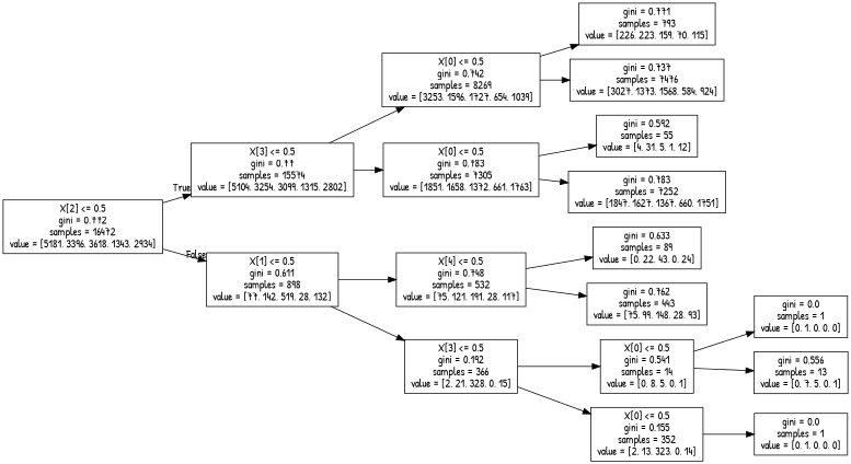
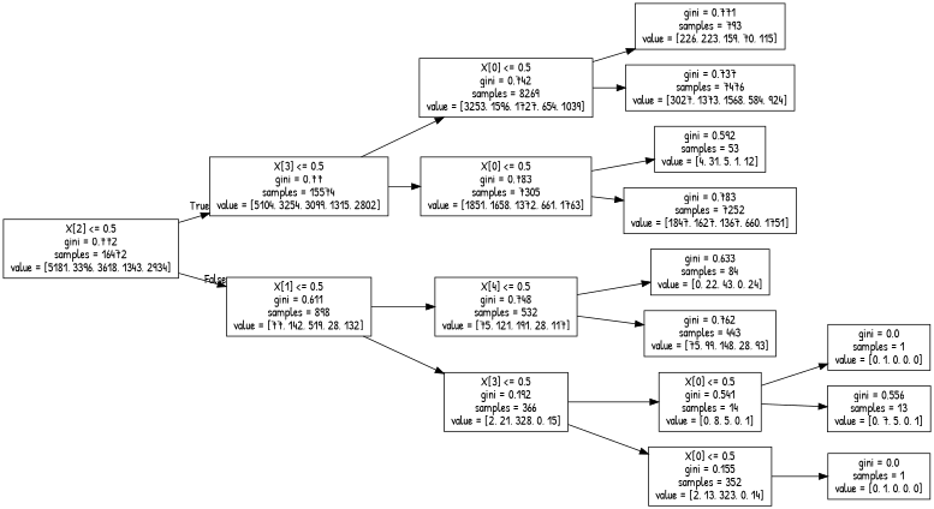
  digraph {
    fontname="Patrick Hand"
    rankdir=LR
    node [fontname="Patrick Hand" shape=box]
    edge [fontname="Patrick Hand"]
    n1 [label="X[2] <= 0.5\ngini = 0.772\nsamples = 16472\nvalue = [5181, 3396, 3618, 1343, 2934]"]
    n2 [label="X[3] <= 0.5\ngini = 0.77\nsamples = 15574\nvalue = [5104, 3254, 3099, 1315, 2802]"]
    n3 [label="X[1] <= 0.5\ngini = 0.611\nsamples = 898\nvalue = [77, 142, 519, 28, 132]"]
    n4 [label="X[0] <= 0.5\ngini = 0.742\nsamples = 8269\nvalue = [3253, 1596, 1727, 654, 1039]"]
    n5 [label="X[0] <= 0.5\ngini = 0.783\nsamples = 7305\nvalue = [1851, 1658, 1372, 661, 1763]"]
    n6 [label="X[4] <= 0.5\ngini = 0.748\nsamples = 532\nvalue = [75, 121, 191, 28, 117]"]
    n7 [label="X[3] <= 0.5\ngini = 0.192\nsamples = 366\nvalue = [2, 21, 328, 0, 15]"]
    n8 [label="gini = 0.771\nsamples = 793\nvalue = [226, 223, 159, 70, 115]"]
    n9 [label="gini = 0.737\nsamples = 7476\nvalue = [3027, 1373, 1568, 584, 924]"]
-   n10 [label="gini = 0.592\nsamples = 55\nvalue = [4, 31, 5, 1, 12]"]
+   n10 [label="gini = 0.592\nsamples = 53\nvalue = [4, 31, 5, 1, 12]"]
    n11 [label="gini = 0.783\nsamples = 7252\nvalue = [1847, 1627, 1367, 660, 1751]"]
-   n12 [label="gini = 0.633\nsamples = 89\nvalue = [0, 22, 43, 0, 24]"]
+   n12 [label="gini = 0.633\nsamples = 84\nvalue = [0, 22, 43, 0, 24]"]
    n13 [label="gini = 0.762\nsamples = 443\nvalue = [75, 99, 148, 28, 93]"]
    n14 [label="X[0] <= 0.5\ngini = 0.541\nsamples = 14\nvalue = [0, 8, 5, 0, 1]"]
    n15 [label="X[0] <= 0.5\ngini = 0.155\nsamples = 352\nvalue = [2, 13, 323, 0, 14]"]
    n16 [label="gini = 0.0\nsamples = 1\nvalue = [0, 1, 0, 0, 0]"]
    n17 [label="gini = 0.556\nsamples = 13\nvalue = [0, 7, 5, 0, 1]"]
    n18 [label="gini = 0.0\nsamples = 1\nvalue = [0, 1, 0, 0, 0]"]
    n1 -> n2 [headlabel=True labelangle=45 labeldistance=2.5]
    n1 -> n3 [headlabel=False labelangle=-45 labeldistance=2.5]
    n2 -> n4
    n2 -> n5
    n3 -> n6
    n3 -> n7
    n4 -> n8
    n4 -> n9
    n5 -> n10
    n5 -> n11
    n6 -> n12
    n6 -> n13
    n7 -> n14
    n7 -> n15
    n14 -> n16
    n14 -> n17
    n15 -> n18
  }
